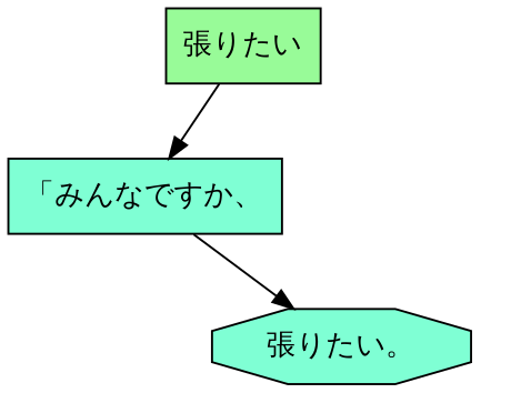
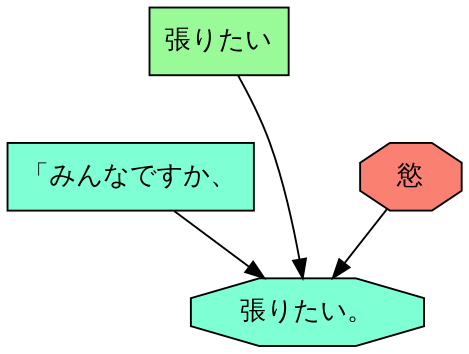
  digraph {
    fontname="JetBrains Mono"
    node [fillcolor=aquamarine fontname="JetBrains Mono" shape=box style=filled]
    edge [fontname="JetBrains Mono"]
    n1 [label="「みんなですか、"]
    n2 [label="張りたい。" shape=octagon]
    n3 [fillcolor=palegreen label="張りたい"]
+   n4 [fillcolor=salmon label="慾" shape=octagon]
    n1 -> n2
-   n3 -> n1
+   n3 -> n2
+   n4 -> n2
  }
